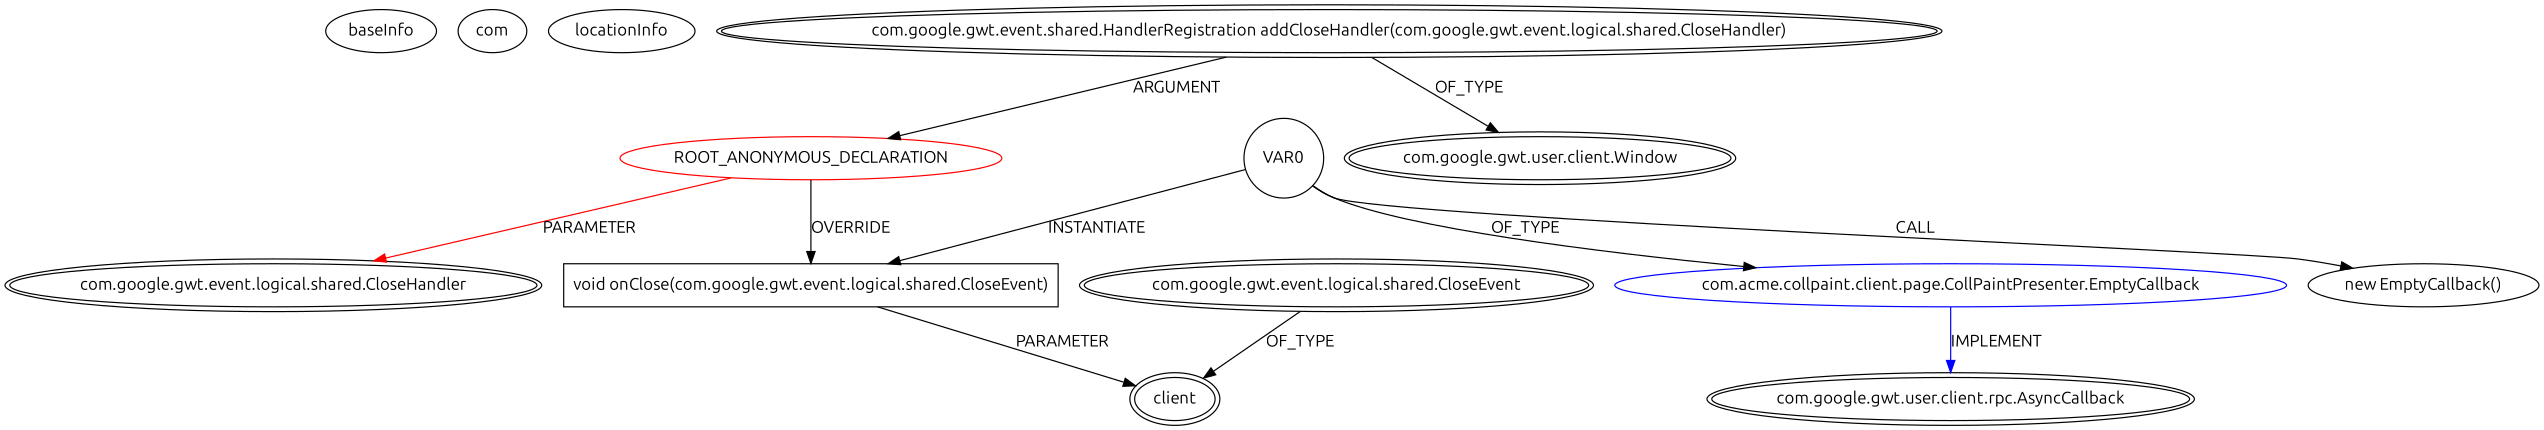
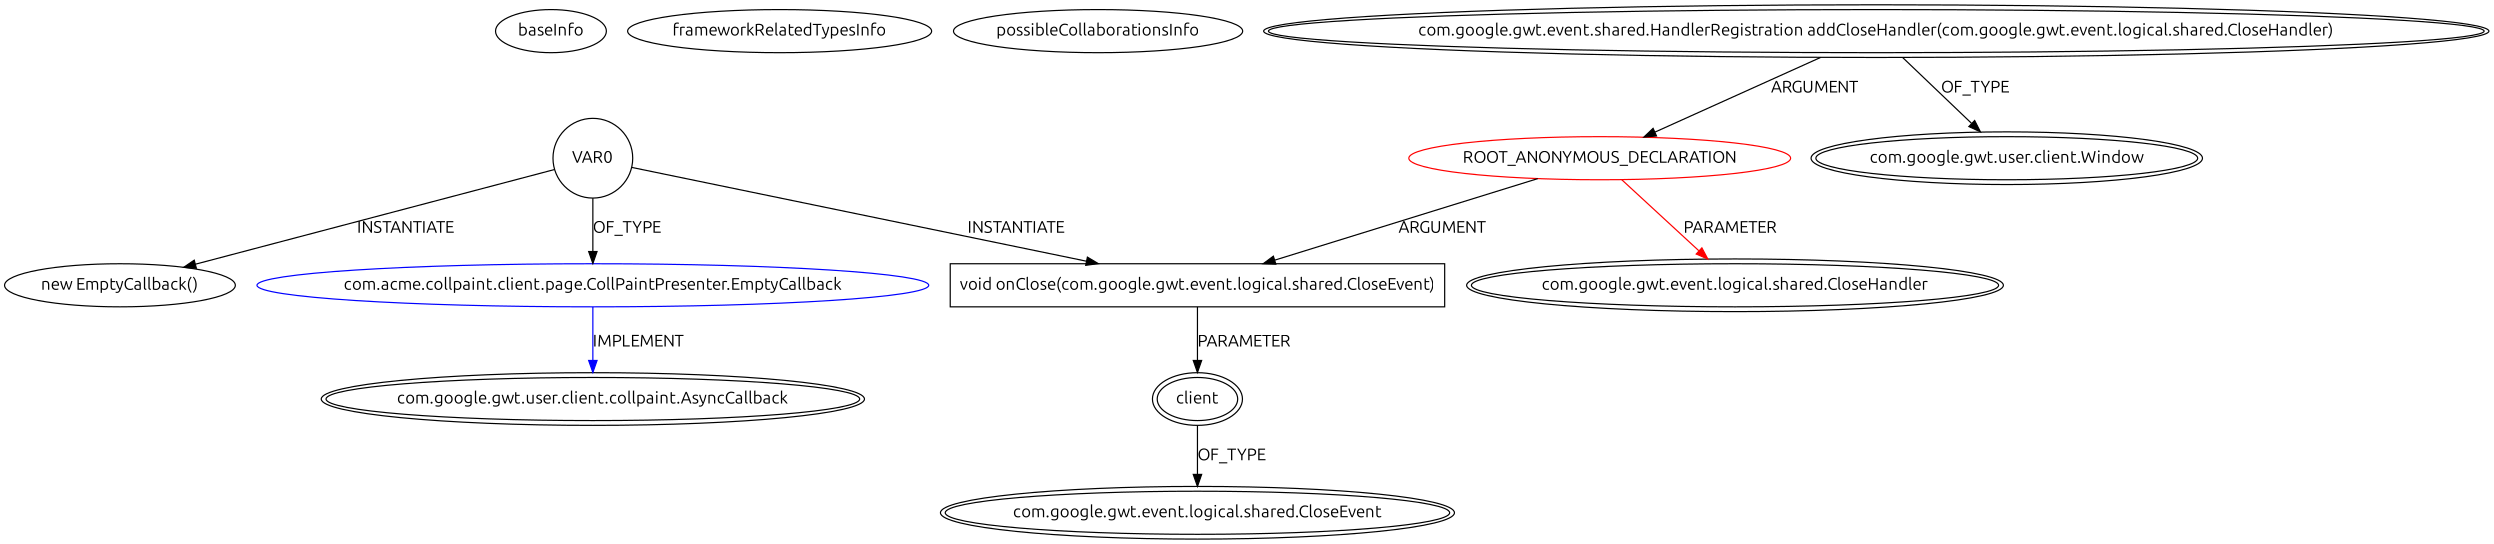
  digraph {
    fontname=Ubuntu
    node [fontname=Ubuntu isFrameworkType=true]
    edge [fontname=Ubuntu]
    baseInfo [category=extension_graph graphId=4490 isAnonymous=true possibleRelation=true isFrameworkType=""]
-   frameworkRelatedTypesInfo [0="com.google.gwt.event.logical.shared.CloseHandler" label=com isFrameworkType=""]
-   locationInfo [contextSignature="void whenLoggedIn(java.lang.String)" filePath="/skavish-collaborative-paint/collaborative-paint-master/src/com/acme/collpaint/client/page/CollPaintPresenter.java" graphId=4490 projectName="skavish-collaborative-paint" isFrameworkType=""]
+   frameworkRelatedTypesInfo [0="com.google.gwt.event.logical.shared.CloseHandler" isFrameworkType=""]
+   possibleCollaborationsInfo [0="4490~OVERRIDING_METHOD_DECLARATION-INSTANTIATION-~com.google.gwt.event.logical.shared.CloseHandler ~com.google.gwt.user.client.rpc.AsyncCallback ~true~false" isFrameworkType=""]
    n5 [color=red isFrameworkType=false label=ROOT_ANONYMOUS_DECLARATION vertexType=ROOT_ANONYMOUS_DECLARATION]
    n6 [label="com.google.gwt.event.logical.shared.CloseHandler" peripheries=2 vertexType=FRAMEWORK_INTERFACE_TYPE]
    n7 [isFrameworkType=false label="void onClose(com.google.gwt.event.logical.shared.CloseEvent)" shape=box vertexType=OVERRIDING_METHOD_DECLARATION]
    n8 [label=client peripheries=2 vertexType=PARAMETER_DECLARATION]
    n9 [label="com.google.gwt.event.shared.HandlerRegistration addCloseHandler(com.google.gwt.event.logical.shared.CloseHandler)" peripheries=2 vertexType=OUTSIDE_CALL]
    n10 [label="com.google.gwt.user.client.Window" peripheries=2 vertexType=FRAMEWORK_CLASS_TYPE]
    n11 [label="com.google.gwt.event.logical.shared.CloseEvent" peripheries=2 vertexType=FRAMEWORK_CLASS_TYPE]
    n12 [isFrameworkType=false label=VAR0 shape=circle vertexType=VARIABLE_EXPRESION]
    n13 [color=blue isFrameworkType=false label="com.acme.collpaint.client.page.CollPaintPresenter.EmptyCallback" vertexType=REFERENCE_CLIENT_CLASS_DECLARATION]
    n14 [isFrameworkType=false label="new EmptyCallback()" vertexType=CONSTRUCTOR_CALL]
-   n15 [label="com.google.gwt.user.client.rpc.AsyncCallback" peripheries=2 vertexType=FRAMEWORK_INTERFACE_TYPE]
+   n15 [label="com.google.gwt.user.client.collpaint.AsyncCallback" peripheries=2 vertexType=FRAMEWORK_INTERFACE_TYPE]
    n5 -> n6 [color=red label=PARAMETER]
-   n5 -> n7 [label=OVERRIDE]
+   n5 -> n7 [label=ARGUMENT]
    n7 -> n8 [label=PARAMETER]
-   n11 -> n8 [label=OF_TYPE]
+   n8 -> n11 [label=OF_TYPE]
    n9 -> n5 [label=ARGUMENT]
    n9 -> n10 [label=OF_TYPE]
    n12 -> n7 [label=INSTANTIATE]
    n12 -> n13 [label=OF_TYPE]
-   n12 -> n14 [label=CALL]
+   n12 -> n14 [label=INSTANTIATE]
    n13 -> n15 [color=blue label=IMPLEMENT]
  }
